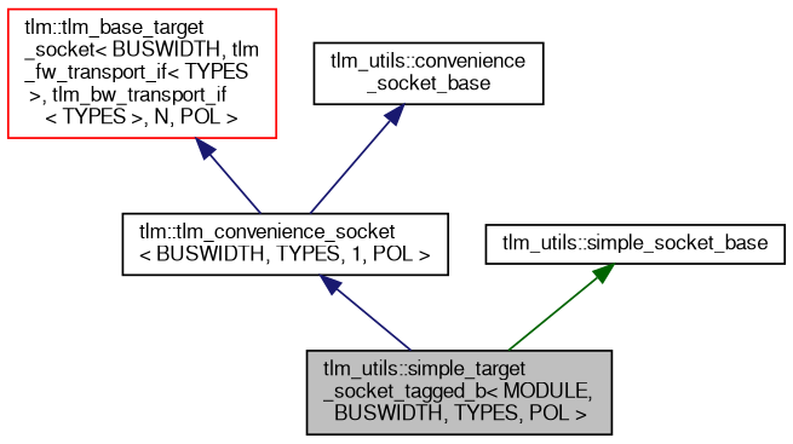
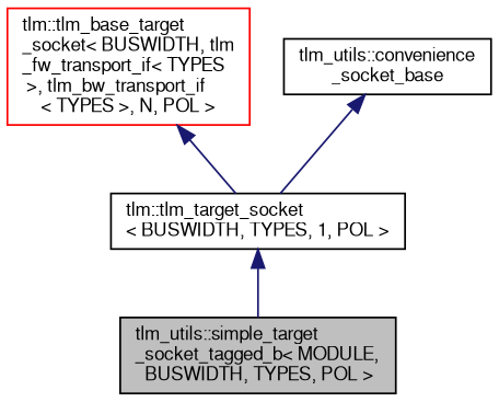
  digraph {
    rankdir=TB
    node [color=black fillcolor=white fontname=FreeSans fontsize=10 shape=record style=filled]
    edge [color=midnightblue dir=back fontname=FreeSans fontsize=10 labelfontname=FreeSans labelfontsize=10 style=solid]
    n1 [fillcolor=grey75 fontcolor=black height=0.2 label="tlm_utils::simple_target\l_socket_tagged_b\< MODULE,\l BUSWIDTH, TYPES, POL \>" width=0.4]
-   n2 [height=0.2 label="tlm::tlm_convenience_socket\l\< BUSWIDTH, TYPES, 1, POL \>" width=0.4]
+   n2 [height=0.2 label="tlm::tlm_target_socket\l\< BUSWIDTH, TYPES, 1, POL \>" width=0.4]
    n3 [color=red height=0.2 label="tlm::tlm_base_target\l_socket\< BUSWIDTH, tlm\l_fw_transport_if\< TYPES\l \>, tlm_bw_transport_if\l\< TYPES \>, N, POL \>" width=0.4]
-   n4 [height=0.2 label="tlm_utils::simple_socket_base" width=0.4]
    n5 [height=0.2 label="tlm_utils::convenience\l_socket_base" width=0.4]
    n2 -> n1
    n3 -> n2
-   n4 -> n1 [color=darkgreen]
    n5 -> n2
  }
